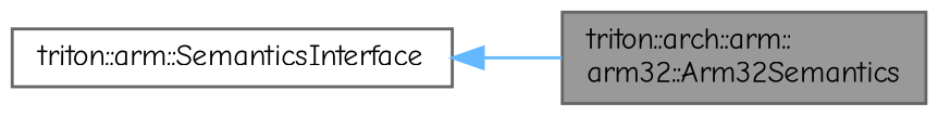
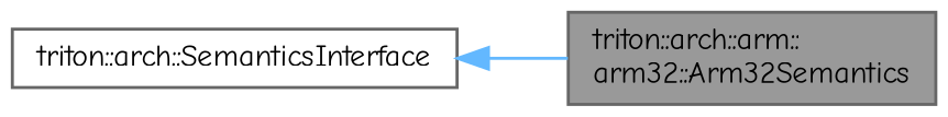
  digraph {
    rankdir=LR
    fontname="Comic Neue"
    node [color=gray40 fontname="Comic Neue" fontsize=10 shape=box style=filled]
    n1 [fillcolor=grey60 fontcolor=black height=0.2 label="triton::arch::arm::\larm32::Arm32Semantics" width=0.4]
-   n2 [fillcolor=white height=0.2 label="triton::arm::SemanticsInterface" width=0.4]
+   n2 [fillcolor=white height=0.2 label="triton::arch::SemanticsInterface" width=0.4]
    n2 -> n1 [color=steelblue1 dir=back fontname="Comic Neue" fontsize=10 labelfontname=Helvetica labelfontsize=10 style=solid]
  }
